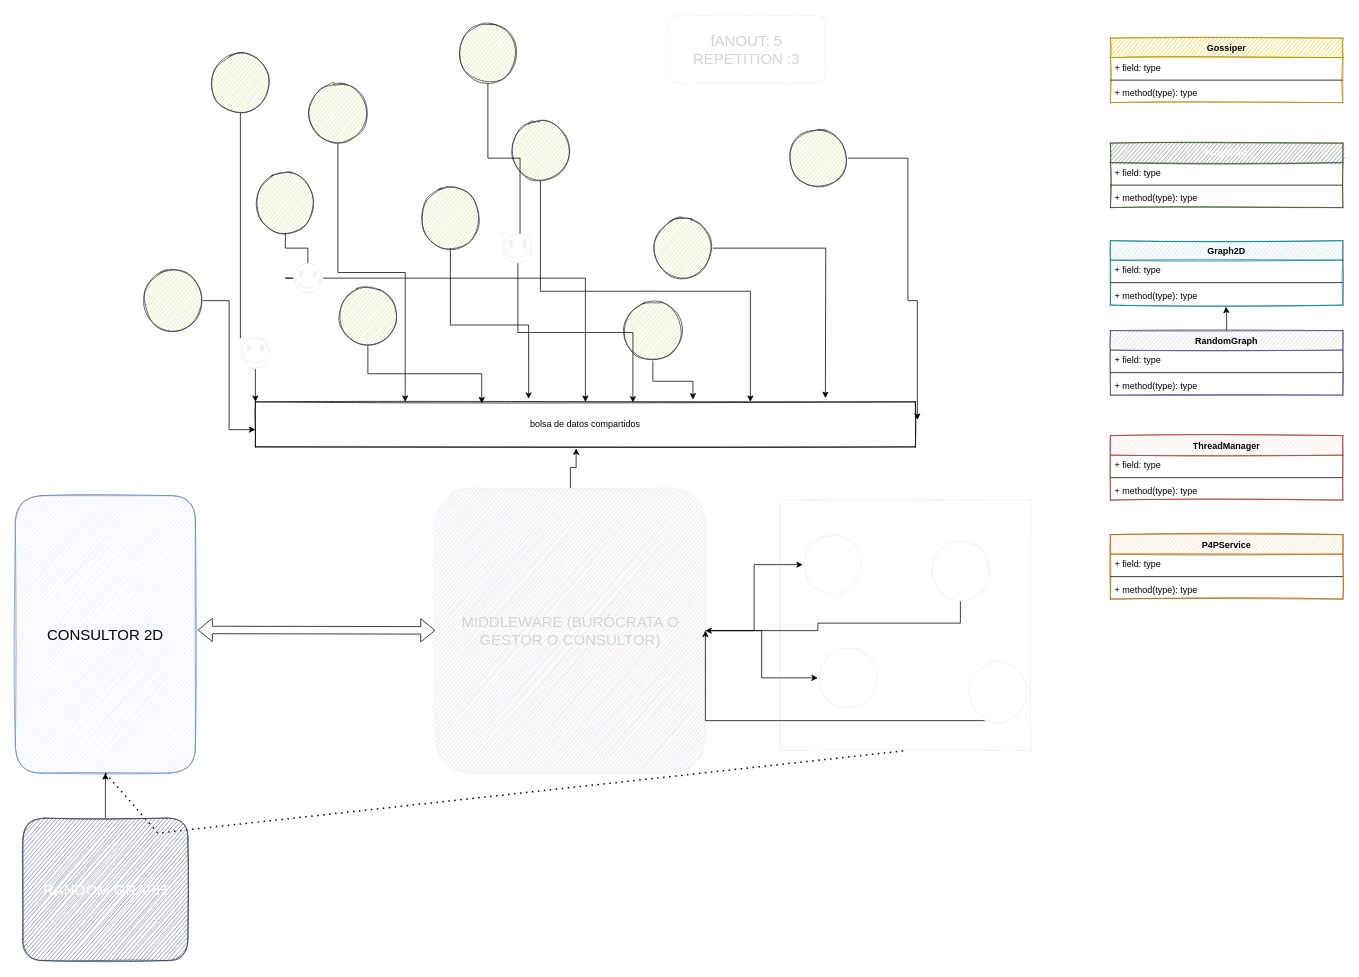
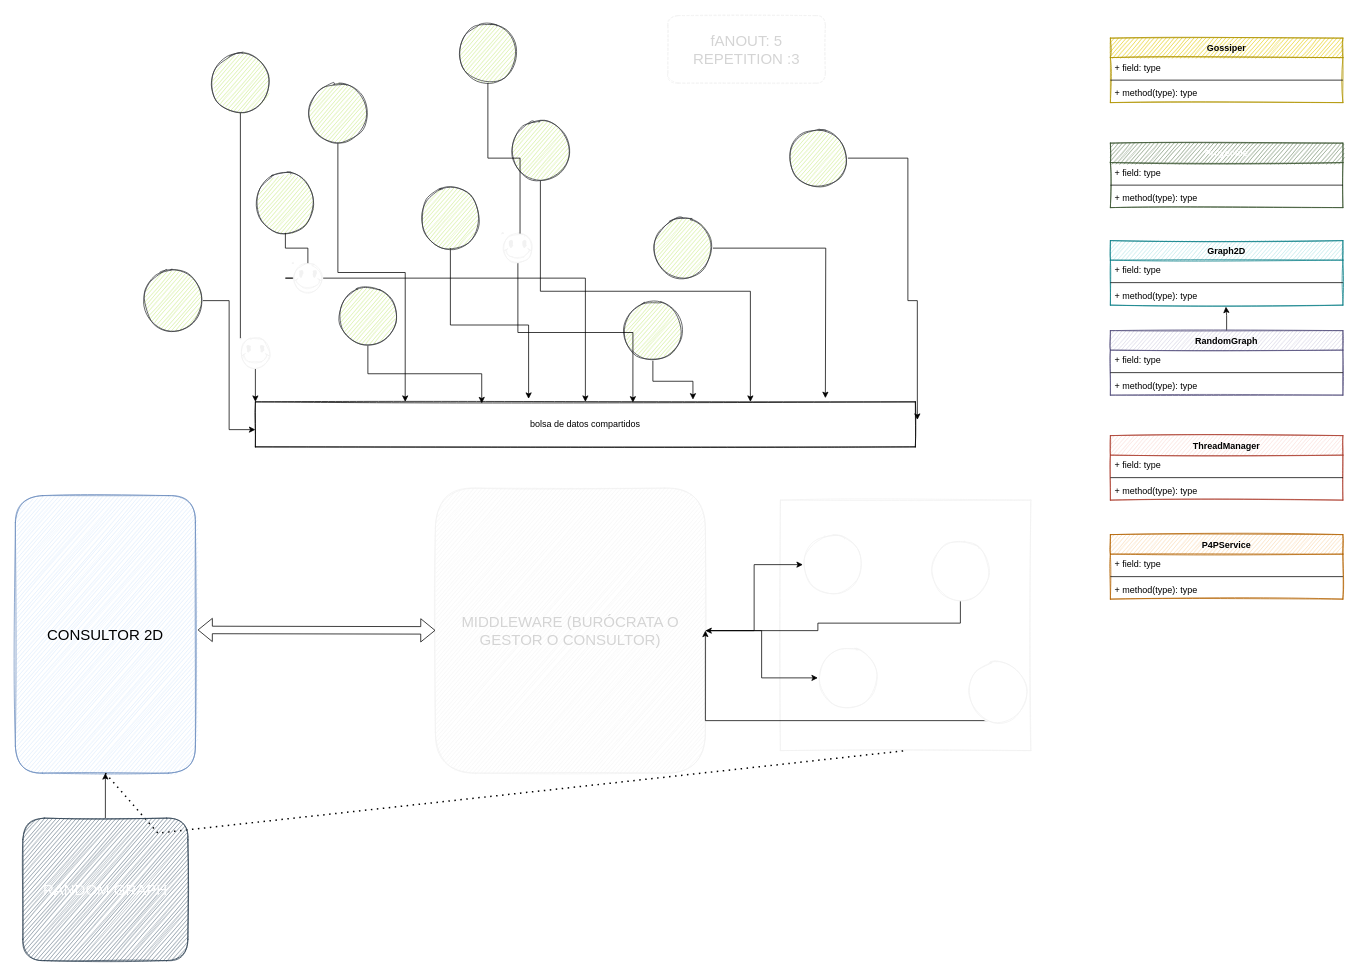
  <mxCell id="0" />
  <mxCell id="1" parent="0" />
  <mxCell id="2" value="" style="whiteSpace=wrap;html=1;aspect=fixed;sketch=1;fontSize=20;fontColor=#D4D4D4;strokeColor=#F2F2F2;gradientColor=none;" vertex="1" parent="1"><mxGeometry x="1040" y="666" width="334" height="334" as="geometry" /></mxCell>
  <mxCell id="3" value="Graph2D" style="swimlane;fontStyle=1;align=center;verticalAlign=top;childLayout=stackLayout;horizontal=1;startSize=26;horizontalStack=0;resizeParent=1;resizeParentMax=0;resizeLast=0;collapsible=1;marginBottom=0;fillColor=#b0e3e6;strokeColor=#0e8088;gradientColor=none;swimlaneFillColor=none;sketch=1;" vertex="1" parent="1"><mxGeometry x="1480" y="320" width="310" height="86" as="geometry" /></mxCell>
  <mxCell id="4" value="+ field: type" style="text;strokeColor=none;fillColor=none;align=left;verticalAlign=top;spacingLeft=4;spacingRight=4;overflow=hidden;rotatable=0;points=[[0,0.5],[1,0.5]];portConstraint=eastwest;" vertex="1" parent="3"><mxGeometry y="26" width="310" height="26" as="geometry" /></mxCell>
  <mxCell id="5" value="" style="line;strokeWidth=1;fillColor=none;align=left;verticalAlign=middle;spacingTop=-1;spacingLeft=3;spacingRight=3;rotatable=0;labelPosition=right;points=[];portConstraint=eastwest;" vertex="1" parent="3"><mxGeometry y="52" width="310" height="8" as="geometry" /></mxCell>
  <mxCell id="6" value="+ method(type): type" style="text;strokeColor=none;fillColor=none;align=left;verticalAlign=top;spacingLeft=4;spacingRight=4;overflow=hidden;rotatable=0;points=[[0,0.5],[1,0.5]];portConstraint=eastwest;" vertex="1" parent="3"><mxGeometry y="60" width="310" height="26" as="geometry" /></mxCell>
  <mxCell id="7" style="edgeStyle=orthogonalEdgeStyle;rounded=0;orthogonalLoop=1;jettySize=auto;html=1;entryX=0.497;entryY=1.077;entryDx=0;entryDy=0;entryPerimeter=0;fontSize=20;fontColor=#D4D4D4;" edge="1" parent="1" source="8" target="6"><mxGeometry relative="1" as="geometry"><Array as="points"><mxPoint x="1635" y="420" /><mxPoint x="1634" y="420" /></Array></mxGeometry></mxCell>
  <mxCell id="8" value="RandomGraph" style="swimlane;fontStyle=1;align=center;verticalAlign=top;childLayout=stackLayout;horizontal=1;startSize=26;horizontalStack=0;resizeParent=1;resizeParentMax=0;resizeLast=0;collapsible=1;marginBottom=0;fillColor=#d0cee2;strokeColor=#56517e;swimlaneFillColor=none;sketch=1;" vertex="1" parent="1"><mxGeometry x="1480" y="440" width="310" height="86" as="geometry" /></mxCell>
  <mxCell id="9" value="+ field: type" style="text;strokeColor=none;fillColor=none;align=left;verticalAlign=top;spacingLeft=4;spacingRight=4;overflow=hidden;rotatable=0;points=[[0,0.5],[1,0.5]];portConstraint=eastwest;" vertex="1" parent="8"><mxGeometry y="26" width="310" height="26" as="geometry" /></mxCell>
  <mxCell id="10" value="" style="line;strokeWidth=1;fillColor=none;align=left;verticalAlign=middle;spacingTop=-1;spacingLeft=3;spacingRight=3;rotatable=0;labelPosition=right;points=[];portConstraint=eastwest;" vertex="1" parent="8"><mxGeometry y="52" width="310" height="8" as="geometry" /></mxCell>
  <mxCell id="11" value="+ method(type): type" style="text;strokeColor=none;fillColor=none;align=left;verticalAlign=top;spacingLeft=4;spacingRight=4;overflow=hidden;rotatable=0;points=[[0,0.5],[1,0.5]];portConstraint=eastwest;" vertex="1" parent="8"><mxGeometry y="60" width="310" height="26" as="geometry" /></mxCell>
  <mxCell id="12" value="ThreadManager" style="swimlane;fontStyle=1;align=center;verticalAlign=top;childLayout=stackLayout;horizontal=1;startSize=26;horizontalStack=0;resizeParent=1;resizeParentMax=0;resizeLast=0;collapsible=1;marginBottom=0;fillColor=#fad9d5;strokeColor=#ae4132;swimlaneFillColor=none;sketch=1;" vertex="1" parent="1"><mxGeometry x="1480" y="580" width="310" height="86" as="geometry" /></mxCell>
  <mxCell id="13" value="+ field: type" style="text;strokeColor=none;fillColor=none;align=left;verticalAlign=top;spacingLeft=4;spacingRight=4;overflow=hidden;rotatable=0;points=[[0,0.5],[1,0.5]];portConstraint=eastwest;" vertex="1" parent="12"><mxGeometry y="26" width="310" height="26" as="geometry" /></mxCell>
  <mxCell id="14" value="" style="line;strokeWidth=1;fillColor=none;align=left;verticalAlign=middle;spacingTop=-1;spacingLeft=3;spacingRight=3;rotatable=0;labelPosition=right;points=[];portConstraint=eastwest;" vertex="1" parent="12"><mxGeometry y="52" width="310" height="8" as="geometry" /></mxCell>
  <mxCell id="15" value="+ method(type): type" style="text;strokeColor=none;fillColor=none;align=left;verticalAlign=top;spacingLeft=4;spacingRight=4;overflow=hidden;rotatable=0;points=[[0,0.5],[1,0.5]];portConstraint=eastwest;" vertex="1" parent="12"><mxGeometry y="60" width="310" height="26" as="geometry" /></mxCell>
  <mxCell id="16" value="P4PService" style="swimlane;fontStyle=1;align=center;verticalAlign=top;childLayout=stackLayout;horizontal=1;startSize=26;horizontalStack=0;resizeParent=1;resizeParentMax=0;resizeLast=0;collapsible=1;marginBottom=0;fillColor=#fad7ac;strokeColor=#b46504;swimlaneFillColor=none;sketch=1;" vertex="1" parent="1"><mxGeometry x="1480" y="712" width="310" height="86" as="geometry" /></mxCell>
  <mxCell id="17" value="+ field: type" style="text;strokeColor=none;fillColor=none;align=left;verticalAlign=top;spacingLeft=4;spacingRight=4;overflow=hidden;rotatable=0;points=[[0,0.5],[1,0.5]];portConstraint=eastwest;" vertex="1" parent="16"><mxGeometry y="26" width="310" height="26" as="geometry" /></mxCell>
  <mxCell id="18" value="" style="line;strokeWidth=1;fillColor=none;align=left;verticalAlign=middle;spacingTop=-1;spacingLeft=3;spacingRight=3;rotatable=0;labelPosition=right;points=[];portConstraint=eastwest;" vertex="1" parent="16"><mxGeometry y="52" width="310" height="8" as="geometry" /></mxCell>
  <mxCell id="19" value="+ method(type): type" style="text;strokeColor=none;fillColor=none;align=left;verticalAlign=top;spacingLeft=4;spacingRight=4;overflow=hidden;rotatable=0;points=[[0,0.5],[1,0.5]];portConstraint=eastwest;" vertex="1" parent="16"><mxGeometry y="60" width="310" height="26" as="geometry" /></mxCell>
  <mxCell id="20" value="Gossiper" style="swimlane;fontStyle=1;align=center;verticalAlign=top;childLayout=stackLayout;horizontal=1;startSize=26;horizontalStack=0;resizeParent=1;resizeParentMax=0;resizeLast=0;collapsible=1;marginBottom=0;fillColor=#e3c800;strokeColor=#B09500;swimlaneFillColor=none;sketch=1;fontColor=#000000;" vertex="1" parent="1"><mxGeometry x="1480" y="50" width="310" height="86" as="geometry" /></mxCell>
  <mxCell id="21" value="+ field: type" style="text;strokeColor=none;fillColor=none;align=left;verticalAlign=top;spacingLeft=4;spacingRight=4;overflow=hidden;rotatable=0;points=[[0,0.5],[1,0.5]];portConstraint=eastwest;" vertex="1" parent="20"><mxGeometry y="26" width="310" height="26" as="geometry" /></mxCell>
  <mxCell id="22" value="" style="line;strokeWidth=1;fillColor=none;align=left;verticalAlign=middle;spacingTop=-1;spacingLeft=3;spacingRight=3;rotatable=0;labelPosition=right;points=[];portConstraint=eastwest;" vertex="1" parent="20"><mxGeometry y="52" width="310" height="8" as="geometry" /></mxCell>
  <mxCell id="23" value="+ method(type): type" style="text;strokeColor=none;fillColor=none;align=left;verticalAlign=top;spacingLeft=4;spacingRight=4;overflow=hidden;rotatable=0;points=[[0,0.5],[1,0.5]];portConstraint=eastwest;" vertex="1" parent="20"><mxGeometry y="60" width="310" height="26" as="geometry" /></mxCell>
  <mxCell id="24" value="Proyectile" style="swimlane;fontStyle=1;align=center;verticalAlign=top;childLayout=stackLayout;horizontal=1;startSize=26;horizontalStack=0;resizeParent=1;resizeParentMax=0;resizeLast=0;collapsible=1;marginBottom=0;fillColor=#6d8764;strokeColor=#3A5431;swimlaneFillColor=none;sketch=1;fontColor=#ffffff;" vertex="1" parent="1"><mxGeometry x="1480" y="190" width="310" height="86" as="geometry" /></mxCell>
  <mxCell id="25" value="+ field: type" style="text;strokeColor=none;fillColor=none;align=left;verticalAlign=top;spacingLeft=4;spacingRight=4;overflow=hidden;rotatable=0;points=[[0,0.5],[1,0.5]];portConstraint=eastwest;" vertex="1" parent="24"><mxGeometry y="26" width="310" height="26" as="geometry" /></mxCell>
  <mxCell id="26" value="" style="line;strokeWidth=1;fillColor=none;align=left;verticalAlign=middle;spacingTop=-1;spacingLeft=3;spacingRight=3;rotatable=0;labelPosition=right;points=[];portConstraint=eastwest;" vertex="1" parent="24"><mxGeometry y="52" width="310" height="8" as="geometry" /></mxCell>
  <mxCell id="27" value="+ method(type): type" style="text;strokeColor=none;fillColor=none;align=left;verticalAlign=top;spacingLeft=4;spacingRight=4;overflow=hidden;rotatable=0;points=[[0,0.5],[1,0.5]];portConstraint=eastwest;" vertex="1" parent="24"><mxGeometry y="60" width="310" height="26" as="geometry" /></mxCell>
  <mxCell id="28" value="bolsa de datos compartidos" style="rounded=0;whiteSpace=wrap;html=1;sketch=1;gradientColor=none;" vertex="1" parent="1"><mxGeometry x="340" y="535" width="880" height="60" as="geometry" /></mxCell>
  <mxCell id="29" style="edgeStyle=orthogonalEdgeStyle;rounded=0;orthogonalLoop=1;jettySize=auto;html=1;entryX=0.663;entryY=-0.05;entryDx=0;entryDy=0;entryPerimeter=0;" edge="1" parent="1" source="30" target="28"><mxGeometry relative="1" as="geometry" /></mxCell>
  <mxCell id="30" value="" style="ellipse;whiteSpace=wrap;html=1;aspect=fixed;sketch=1;fillColor=#cdeb8b;strokeColor=#36393d;" vertex="1" parent="1"><mxGeometry x="830" y="400" width="80" height="80" as="geometry" /></mxCell>
  <mxCell id="31" style="edgeStyle=orthogonalEdgeStyle;rounded=0;orthogonalLoop=1;jettySize=auto;html=1;entryX=0.572;entryY=0.017;entryDx=0;entryDy=0;entryPerimeter=0;startArrow=none;" edge="1" parent="1" source="59" target="28"><mxGeometry relative="1" as="geometry" /></mxCell>
  <mxCell id="32" value="" style="ellipse;whiteSpace=wrap;html=1;aspect=fixed;sketch=1;fillColor=#cdeb8b;strokeColor=#36393d;" vertex="1" parent="1"><mxGeometry x="610" y="30" width="80" height="80" as="geometry" /></mxCell>
  <mxCell id="33" style="edgeStyle=orthogonalEdgeStyle;rounded=0;orthogonalLoop=1;jettySize=auto;html=1;entryX=0;entryY=0;entryDx=0;entryDy=0;startArrow=none;" edge="1" parent="1" source="55" target="28"><mxGeometry relative="1" as="geometry" /></mxCell>
  <mxCell id="34" value="" style="ellipse;whiteSpace=wrap;html=1;aspect=fixed;sketch=1;fillColor=#cdeb8b;strokeColor=#36393d;" vertex="1" parent="1"><mxGeometry x="280" y="70" width="80" height="80" as="geometry" /></mxCell>
  <mxCell id="35" style="edgeStyle=orthogonalEdgeStyle;rounded=0;orthogonalLoop=1;jettySize=auto;html=1;startArrow=none;" edge="1" parent="1" source="57" target="28"><mxGeometry relative="1" as="geometry"><Array as="points"><mxPoint x="380" y="370" /><mxPoint x="780" y="370" /></Array></mxGeometry></mxCell>
  <mxCell id="36" value="" style="ellipse;whiteSpace=wrap;html=1;aspect=fixed;sketch=1;fillColor=#cdeb8b;strokeColor=#36393d;" vertex="1" parent="1"><mxGeometry x="340" y="230" width="80" height="80" as="geometry" /></mxCell>
  <mxCell id="37" style="edgeStyle=orthogonalEdgeStyle;rounded=0;orthogonalLoop=1;jettySize=auto;html=1;entryX=0;entryY=0.617;entryDx=0;entryDy=0;entryPerimeter=0;" edge="1" parent="1" source="38" target="28"><mxGeometry relative="1" as="geometry" /></mxCell>
  <mxCell id="38" value="" style="ellipse;whiteSpace=wrap;html=1;aspect=fixed;sketch=1;fillColor=#cdeb8b;strokeColor=#36393d;" vertex="1" parent="1"><mxGeometry x="190" y="360" width="80" height="80" as="geometry" /></mxCell>
  <mxCell id="39" style="edgeStyle=orthogonalEdgeStyle;rounded=0;orthogonalLoop=1;jettySize=auto;html=1;entryX=0.414;entryY=-0.067;entryDx=0;entryDy=0;entryPerimeter=0;" edge="1" parent="1" source="40" target="28"><mxGeometry relative="1" as="geometry" /></mxCell>
  <mxCell id="40" value="" style="ellipse;whiteSpace=wrap;html=1;aspect=fixed;sketch=1;fillColor=#cdeb8b;strokeColor=#36393d;" vertex="1" parent="1"><mxGeometry x="560" y="250" width="80" height="80" as="geometry" /></mxCell>
  <mxCell id="41" style="edgeStyle=orthogonalEdgeStyle;rounded=0;orthogonalLoop=1;jettySize=auto;html=1;entryX=1.003;entryY=0.4;entryDx=0;entryDy=0;entryPerimeter=0;" edge="1" parent="1" source="42" target="28"><mxGeometry relative="1" as="geometry"><Array as="points"><mxPoint x="1210" y="210" /><mxPoint x="1210" y="400" /><mxPoint x="1223" y="400" /></Array></mxGeometry></mxCell>
  <mxCell id="42" value="" style="ellipse;whiteSpace=wrap;html=1;aspect=fixed;sketch=1;fillColor=#cdeb8b;strokeColor=#36393d;" vertex="1" parent="1"><mxGeometry x="1050" y="170" width="80" height="80" as="geometry" /></mxCell>
  <mxCell id="43" style="edgeStyle=orthogonalEdgeStyle;rounded=0;orthogonalLoop=1;jettySize=auto;html=1;entryX=0.343;entryY=0.033;entryDx=0;entryDy=0;entryPerimeter=0;" edge="1" parent="1" source="44" target="28"><mxGeometry relative="1" as="geometry" /></mxCell>
  <mxCell id="44" value="" style="ellipse;whiteSpace=wrap;html=1;aspect=fixed;sketch=1;fillColor=#cdeb8b;strokeColor=#36393d;" vertex="1" parent="1"><mxGeometry x="450" y="380" width="80" height="80" as="geometry" /></mxCell>
  <mxCell id="45" style="edgeStyle=orthogonalEdgeStyle;rounded=0;orthogonalLoop=1;jettySize=auto;html=1;entryX=0.227;entryY=0;entryDx=0;entryDy=0;entryPerimeter=0;" edge="1" parent="1" source="46" target="28"><mxGeometry relative="1" as="geometry" /></mxCell>
  <mxCell id="46" value="" style="ellipse;whiteSpace=wrap;html=1;aspect=fixed;sketch=1;fillColor=#cdeb8b;strokeColor=#36393d;" vertex="1" parent="1"><mxGeometry x="410" y="110" width="80" height="80" as="geometry" /></mxCell>
  <mxCell id="47" style="edgeStyle=orthogonalEdgeStyle;rounded=0;orthogonalLoop=1;jettySize=auto;html=1;" edge="1" parent="1" source="48"><mxGeometry relative="1" as="geometry"><mxPoint x="1100" y="530" as="targetPoint" /></mxGeometry></mxCell>
  <mxCell id="48" value="" style="ellipse;whiteSpace=wrap;html=1;aspect=fixed;sketch=1;fillColor=#cdeb8b;strokeColor=#36393d;" vertex="1" parent="1"><mxGeometry x="870" y="290" width="80" height="80" as="geometry" /></mxCell>
  <mxCell id="49" style="edgeStyle=orthogonalEdgeStyle;rounded=0;orthogonalLoop=1;jettySize=auto;html=1;entryX=0.75;entryY=0;entryDx=0;entryDy=0;" edge="1" parent="1" source="50" target="28"><mxGeometry relative="1" as="geometry" /></mxCell>
  <mxCell id="50" value="" style="ellipse;whiteSpace=wrap;html=1;aspect=fixed;sketch=1;fillColor=#cdeb8b;strokeColor=#36393d;" vertex="1" parent="1"><mxGeometry x="680" y="160" width="80" height="80" as="geometry" /></mxCell>
- <mxCell id="51" style="edgeStyle=orthogonalEdgeStyle;rounded=0;orthogonalLoop=1;jettySize=auto;html=1;entryX=0.486;entryY=1.033;entryDx=0;entryDy=0;entryPerimeter=0;fontSize=20;fontColor=#D4D4D4;" edge="1" parent="1" source="54" target="28"><mxGeometry relative="1" as="geometry" /></mxCell>
  <mxCell id="52" style="edgeStyle=orthogonalEdgeStyle;rounded=0;orthogonalLoop=1;jettySize=auto;html=1;fontSize=20;fontColor=#D4D4D4;" edge="1" parent="1" source="54" target="62"><mxGeometry relative="1" as="geometry" /></mxCell>
  <mxCell id="53" style="edgeStyle=orthogonalEdgeStyle;rounded=0;orthogonalLoop=1;jettySize=auto;html=1;fontSize=20;fontColor=#D4D4D4;" edge="1" parent="1" source="54" target="65"><mxGeometry relative="1" as="geometry" /></mxCell>
- <mxCell id="54" value="&lt;font style=&quot;font-size: 20px&quot;&gt;MIDDLEWARE (BURÓCRATA O GESTOR O CONSULTOR)&lt;/font&gt;" style="rounded=1;whiteSpace=wrap;html=1;sketch=1;fillColor=#e1d5e7;fontColor=#D4D4D4;strokeColor=#F2F2F2;" vertex="1" parent="1"><mxGeometry x="580" y="650" width="360" height="380" as="geometry" /></mxCell>
+ <mxCell id="54" value="&lt;font style=&quot;font-size: 20px&quot;&gt;MIDDLEWARE (BURÓCRATA O GESTOR O CONSULTOR)&lt;/font&gt;" style="rounded=1;whiteSpace=wrap;html=1;sketch=1;fillColor=#f5f5f5;fontColor=#D4D4D4;strokeColor=#F2F2F2;" vertex="1" parent="1"><mxGeometry x="580" y="650" width="360" height="380" as="geometry" /></mxCell>
  <mxCell id="55" value="" style="verticalLabelPosition=bottom;verticalAlign=top;html=1;shape=mxgraph.basic.smiley;sketch=1;fontSize=20;fontColor=#D4D4D4;strokeColor=#F2F2F2;gradientColor=none;" vertex="1" parent="1"><mxGeometry x="320" y="450" width="40" height="40" as="geometry" /></mxCell>
  <mxCell id="56" value="" style="edgeStyle=orthogonalEdgeStyle;rounded=0;orthogonalLoop=1;jettySize=auto;html=1;entryX=0;entryY=0;entryDx=0;entryDy=0;endArrow=none;" edge="1" parent="1" source="34" target="55"><mxGeometry relative="1" as="geometry"><mxPoint x="320" y="150" as="sourcePoint" /><mxPoint x="340" y="550" as="targetPoint" /></mxGeometry></mxCell>
  <mxCell id="57" value="" style="verticalLabelPosition=bottom;verticalAlign=top;html=1;shape=mxgraph.basic.smiley;sketch=1;fontSize=20;fontColor=#D4D4D4;strokeColor=#F2F2F2;gradientColor=none;" vertex="1" parent="1"><mxGeometry x="390" y="350" width="40" height="40" as="geometry" /></mxCell>
  <mxCell id="58" value="" style="edgeStyle=orthogonalEdgeStyle;rounded=0;orthogonalLoop=1;jettySize=auto;html=1;endArrow=none;" edge="1" parent="1" source="36" target="57"><mxGeometry relative="1" as="geometry"><mxPoint x="380" y="310" as="sourcePoint" /><mxPoint x="780" y="550" as="targetPoint" /><Array as="points" /></mxGeometry></mxCell>
  <mxCell id="59" value="" style="verticalLabelPosition=bottom;verticalAlign=top;html=1;shape=mxgraph.basic.smiley;sketch=1;fontSize=20;fontColor=#D4D4D4;strokeColor=#F2F2F2;gradientColor=none;" vertex="1" parent="1"><mxGeometry x="670" y="310" width="40" height="40" as="geometry" /></mxCell>
  <mxCell id="60" value="" style="edgeStyle=orthogonalEdgeStyle;rounded=0;orthogonalLoop=1;jettySize=auto;html=1;entryX=0.572;entryY=0.017;entryDx=0;entryDy=0;entryPerimeter=0;endArrow=none;" edge="1" parent="1" source="32" target="59"><mxGeometry relative="1" as="geometry"><mxPoint x="650" y="110" as="sourcePoint" /><mxPoint x="843.36" y="551.02" as="targetPoint" /></mxGeometry></mxCell>
  <mxCell id="61" value="fANOUT: 5&lt;br&gt;REPETITION :3" style="rounded=1;whiteSpace=wrap;html=1;sketch=1;fontSize=20;fontColor=#D4D4D4;strokeColor=#F2F2F2;gradientColor=none;dashed=1;" vertex="1" parent="1"><mxGeometry x="890" y="20" width="210" height="90" as="geometry" /></mxCell>
  <mxCell id="62" value="" style="ellipse;whiteSpace=wrap;html=1;aspect=fixed;sketch=1;fontSize=20;fontColor=#D4D4D4;strokeColor=#F2F2F2;gradientColor=none;" vertex="1" parent="1"><mxGeometry x="1070" y="712" width="80" height="80" as="geometry" /></mxCell>
  <mxCell id="63" style="edgeStyle=orthogonalEdgeStyle;rounded=0;orthogonalLoop=1;jettySize=auto;html=1;fontSize=20;fontColor=#D4D4D4;" edge="1" parent="1" source="64" target="54"><mxGeometry relative="1" as="geometry"><Array as="points"><mxPoint x="1280" y="830" /><mxPoint x="1090" y="830" /><mxPoint x="1090" y="840" /></Array></mxGeometry></mxCell>
  <mxCell id="64" value="" style="ellipse;whiteSpace=wrap;html=1;aspect=fixed;sketch=1;fontSize=20;fontColor=#D4D4D4;strokeColor=#F2F2F2;gradientColor=none;" vertex="1" parent="1"><mxGeometry x="1240" y="720" width="80" height="80" as="geometry" /></mxCell>
  <mxCell id="65" value="" style="ellipse;whiteSpace=wrap;html=1;aspect=fixed;sketch=1;fontSize=20;fontColor=#D4D4D4;strokeColor=#F2F2F2;gradientColor=none;" vertex="1" parent="1"><mxGeometry x="1090" y="863" width="80" height="80" as="geometry" /></mxCell>
  <mxCell id="66" style="edgeStyle=orthogonalEdgeStyle;rounded=0;orthogonalLoop=1;jettySize=auto;html=1;fontSize=20;fontColor=#D4D4D4;" edge="1" parent="1" source="67"><mxGeometry relative="1" as="geometry"><mxPoint x="940" y="840" as="targetPoint" /><Array as="points"><mxPoint x="940" y="960" /></Array></mxGeometry></mxCell>
  <mxCell id="67" value="" style="ellipse;whiteSpace=wrap;html=1;aspect=fixed;sketch=1;fontSize=20;fontColor=#D4D4D4;strokeColor=#F2F2F2;gradientColor=none;" vertex="1" parent="1"><mxGeometry x="1290" y="882" width="80" height="80" as="geometry" /></mxCell>
  <mxCell id="68" value="" style="shape=flexArrow;endArrow=classic;startArrow=classic;html=1;rounded=0;fontSize=20;fontColor=#D4D4D4;exitX=1.013;exitY=0.484;exitDx=0;exitDy=0;exitPerimeter=0;" edge="1" parent="1" source="69" target="54"><mxGeometry width="100" height="100" relative="1" as="geometry"><mxPoint x="380" y="840" as="sourcePoint" /><mxPoint x="480" y="740" as="targetPoint" /></mxGeometry></mxCell>
  <mxCell id="69" value="&lt;span style=&quot;font-size: 20px&quot;&gt;CONSULTOR 2D&lt;/span&gt;" style="rounded=1;whiteSpace=wrap;html=1;sketch=1;fillColor=#dae8fc;strokeColor=#6c8ebf;" vertex="1" parent="1"><mxGeometry x="20" y="660" width="240" height="370" as="geometry" /></mxCell>
  <mxCell id="70" value="" style="endArrow=none;dashed=1;html=1;dashPattern=1 3;strokeWidth=2;rounded=0;fontSize=20;fontColor=#D4D4D4;entryX=0.5;entryY=1;entryDx=0;entryDy=0;exitX=0.5;exitY=1;exitDx=0;exitDy=0;" edge="1" parent="1" source="69" target="2"><mxGeometry width="50" height="50" relative="1" as="geometry"><mxPoint x="1105" y="1110" as="sourcePoint" /><mxPoint x="1155" y="1060" as="targetPoint" /><Array as="points"><mxPoint x="210" y="1110" /></Array></mxGeometry></mxCell>
  <mxCell id="71" style="edgeStyle=orthogonalEdgeStyle;rounded=0;orthogonalLoop=1;jettySize=auto;html=1;fontSize=20;fontColor=#D4D4D4;" edge="1" parent="1" source="72"><mxGeometry relative="1" as="geometry"><mxPoint x="140" y="1030" as="targetPoint" /></mxGeometry></mxCell>
  <mxCell id="72" value="&lt;span style=&quot;font-size: 20px&quot;&gt;RANDOM GRAPH&lt;/span&gt;" style="rounded=1;whiteSpace=wrap;html=1;sketch=1;fillColor=#647687;strokeColor=#314354;fontColor=#ffffff;" vertex="1" parent="1"><mxGeometry x="30" y="1090" width="220" height="190" as="geometry" /></mxCell>
